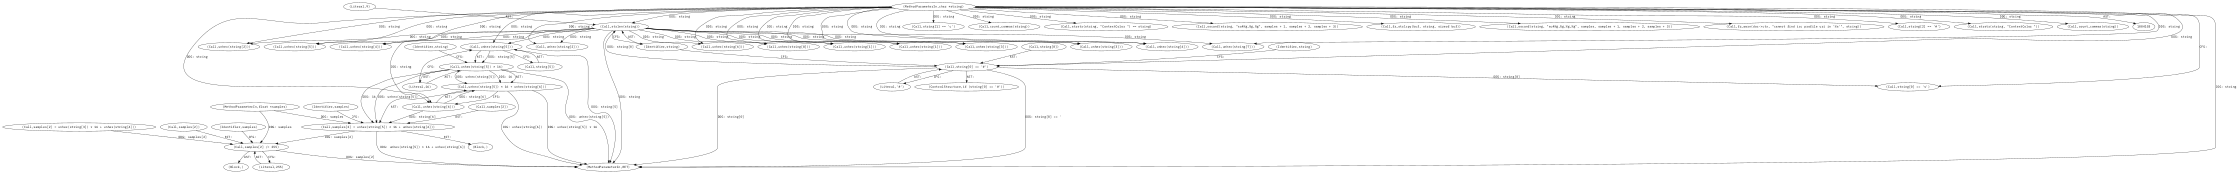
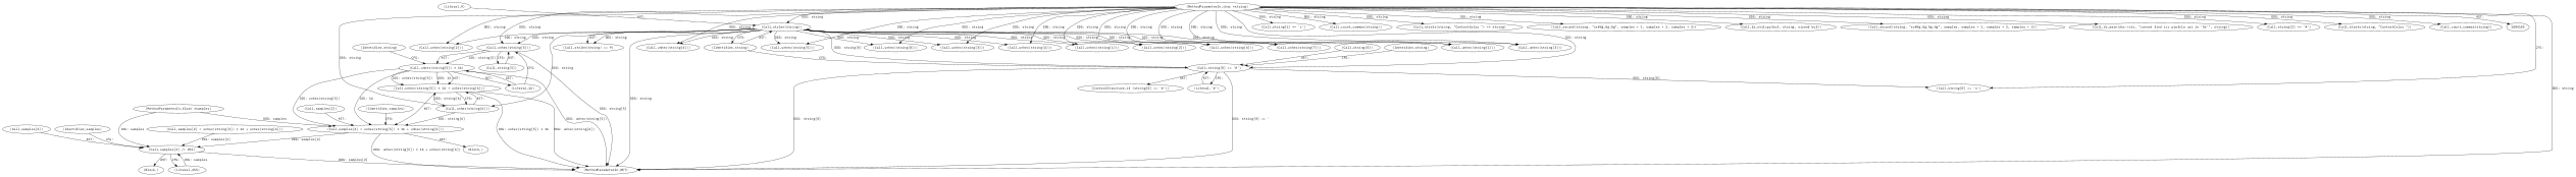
  digraph {
    fontname="IBM Plex Mono"
    node [fontname="IBM Plex Mono"]
    edge [fontname="IBM Plex Mono"]
    n1 [label="(Call,unhex(string[5]))"]
    n2 [label="(Call,unhex(string[5]) * 16)"]
    n3 [label="(MethodParameterIn,RET)"]
    n4 [label="(Call,string[5])"]
    n5 [label="(Call,samples[2] = unhex(string[5]) * 16 + unhex(string[6]))"]
    n6 [label="(Call,unhex(string[5]) * 16 + unhex(string[6]))"]
    n7 [label="(Literal,16)"]
    n8 [label="(Call,strlen(string))"]
    n9 [label="(Call,unhex(string[5]))"]
    n10 [label="(Call,unhex(string[2]))"]
    n11 [label="(Call,unhex(string[4]))"]
    n12 [label="(Call,unhex(string[6]))"]
    n13 [label="(Call,unhex(string[1]))"]
    n14 [label="(Call,unhex(string[7]))"]
    n15 [label="(Call,unhex(string[3]))"]
    n16 [label="(Call,unhex(string[8]))"]
    n17 [label="(Identifier,string)"]
    n18 [label="(Call,unhex(string[4]))"]
    n19 [label="(Call,unhex(string[2]))"]
    n20 [label="(Call,unhex(string[6]))"]
    n21 [label="(Call,unhex(string[1]))"]
    n22 [label="(Call,unhex(string[3]))"]
+   n23 [label="(Call,strlen(string) == 9)"]
    n24 [label="(Call,string[0] == '#')"]
    n25 [label="(Literal,'#')"]
    n26 [label="(Call,string[0] == 's')"]
    n27 [label="(ControlStructure,if (string[0] == '#'))"]
    n28 [label="(MethodParameterIn,char *string)"]
    n29 [label="(Call,string[1] == 'c')"]
    n30 [label="(Call,count_commas(string))"]
    n31 [label="(Call,strstr(string, \"ContextColor \") == string)"]
    n32 [label="(Call,sscanf(string, \"sc#%g,%g,%g\", samples + 1, samples + 2, samples + 3))"]
    n33 [label="(Call,fz_strlcpy(buf, string, sizeof buf))"]
    n34 [label="(Call,sscanf(string, \"sc#%g,%g,%g,%g\", samples, samples + 1, samples + 2, samples + 3))"]
    n35 [label="(Call,fz_warn(doc->ctx, \"cannot find icc profile uri in '%s'\", string))"]
    n36 [label="(Call,string[2] == '#')"]
    n37 [label="(Call,strstr(string, \"ContextColor \"))"]
    n38 [label="(Call,count_commas(string))"]
    n39 [label=1004103]
    n40 [label="(Call,samples[2] /= 255)"]
    n41 [label="(Block,)"]
    n42 [label="(Block,)"]
    n43 [label="(Literal,255)"]
    n44 [label="(Identifier,string)"]
    n45 [label="(Call,string[0])"]
    n46 [label="(Call,samples[2] = unhex(string[3]) * 16 + unhex(string[4]))"]
    n47 [label="(MethodParameterIn,float *samples)"]
    n48 [label="(Call,samples[2])"]
    n49 [label="(Identifier,string)"]
    n50 [label="(Call,samples[2])"]
    n51 [label="(Identifier,samples)"]
    n52 [label="(Literal,9)"]
    n53 [label="(Identifier,samples)"]
    n1 -> n2 [label="AST: "]
    n1 -> n2 [label="DDG: string[5]"]
    n1 -> n3 [label="DDG: string[5]"]
    n1 -> n4 [label="CFG: "]
    n2 -> n3 [label="DDG: unhex(string[5])"]
    n2 -> n5 [label="DDG: unhex(string[5])"]
    n2 -> n5 [label="DDG: 16"]
    n2 -> n6 [label="AST: "]
    n2 -> n6 [label="DDG: unhex(string[5])"]
    n2 -> n6 [label="DDG: 16"]
    n2 -> n7 [label="AST: "]
    n4 -> n1 [label="AST: "]
    n5 -> n3 [label="DDG: unhex(string[5]) * 16 + unhex(string[6])"]
    n5 -> n40 [label="DDG: samples[2]"]
    n5 -> n41 [label="AST: "]
    n6 -> n3 [label="DDG: unhex(string[5]) * 16"]
    n6 -> n3 [label="DDG: unhex(string[6])"]
    n6 -> n5 [label="AST: "]
    n6 -> n20 [label="CFG: "]
    n7 -> n1 [label="CFG: "]
    n7 -> n2 [label="AST: "]
    n8 -> n1 [label="DDG: string"]
    n8 -> n3 [label="DDG: string"]
    n8 -> n9 [label="DDG: string"]
    n8 -> n10 [label="DDG: string"]
    n8 -> n11 [label="DDG: string"]
    n8 -> n12 [label="DDG: string"]
    n8 -> n13 [label="DDG: string"]
    n8 -> n14 [label="DDG: string"]
    n8 -> n15 [label="DDG: string"]
    n8 -> n16 [label="DDG: string"]
    n8 -> n17 [label="CFG: "]
    n8 -> n18 [label="DDG: string"]
    n8 -> n19 [label="DDG: string"]
    n8 -> n20 [label="DDG: string"]
    n8 -> n21 [label="DDG: string"]
    n8 -> n22 [label="DDG: string"]
+   n8 -> n23 [label="AST: "]
+   n8 -> n23 [label="DDG: string"]
    n17 -> n8 [label="AST: "]
    n17 -> n24 [label="CFG: "]
    n20 -> n5 [label="DDG: string[6]"]
    n20 -> n6 [label="AST: "]
    n20 -> n6 [label="DDG: string[6]"]
    n24 -> n3 [label="DDG: string[0]"]
    n24 -> n3 [label="DDG: string[0] == '"]
    n24 -> n8 [label="DDG: string[0]"]
    n24 -> n25 [label="CFG: "]
    n24 -> n26 [label="DDG: string[0]"]
    n24 -> n27 [label="AST: "]
    n25 -> n24 [label="AST: "]
    n28 -> n1 [label="DDG: string"]
    n28 -> n3 [label="DDG: string"]
    n28 -> n8 [label="DDG: string"]
    n28 -> n9 [label="DDG: string"]
    n28 -> n10 [label="DDG: string"]
    n28 -> n11 [label="DDG: string"]
    n28 -> n12 [label="DDG: string"]
    n28 -> n13 [label="DDG: string"]
    n28 -> n14 [label="DDG: string"]
    n28 -> n15 [label="DDG: string"]
    n28 -> n16 [label="DDG: string"]
    n28 -> n18 [label="DDG: string"]
    n28 -> n19 [label="DDG: string"]
    n28 -> n20 [label="DDG: string"]
    n28 -> n21 [label="DDG: string"]
    n28 -> n22 [label="DDG: string"]
    n28 -> n24 [label="DDG: string"]
    n28 -> n26 [label="CFG: "]
    n28 -> n29 [label="DDG: string"]
    n28 -> n30 [label="DDG: string"]
    n28 -> n31 [label="DDG: string"]
    n28 -> n32 [label="DDG: string"]
    n28 -> n33 [label="DDG: string"]
    n28 -> n34 [label="DDG: string"]
    n28 -> n35 [label="DDG: string"]
    n28 -> n36 [label="DDG: string"]
    n28 -> n37 [label="DDG: string"]
    n28 -> n38 [label="DDG: string"]
    n28 -> n39 [label="AST: "]
    n40 -> n3 [label="DDG: samples[2]"]
    n40 -> n42 [label="AST: "]
    n40 -> n43 [label="CFG: "]
-   n43 -> n40 [label="AST: "]
+   n43 -> n40 [label="DDG: samples"]
    n44 -> n2 [label="CFG: "]
    n45 -> n24 [label="AST: "]
    n46 -> n40 [label="DDG: samples[2]"]
    n47 -> n5 [label="DDG: samples"]
    n47 -> n40 [label="DDG: samples"]
    n48 -> n40 [label="AST: "]
    n49 -> n24 [label="CFG: "]
    n50 -> n5 [label="AST: "]
    n51 -> n5 [label="CFG: "]
    n52 -> n8 [label="AST: "]
    n53 -> n40 [label="CFG: "]
  }
